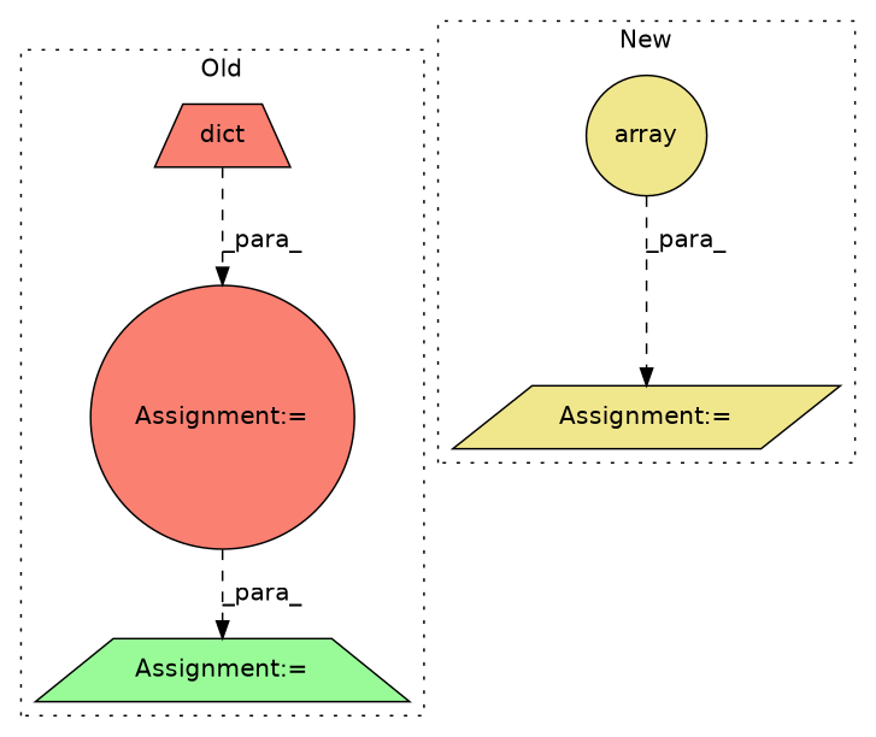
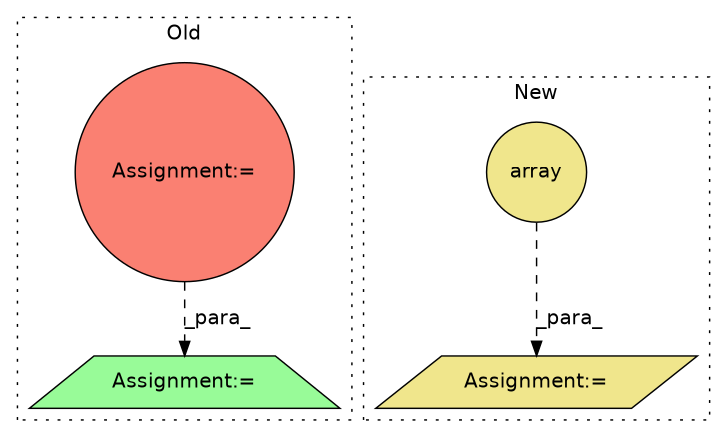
  digraph {
    fontname="DejaVu Sans"
    node [a=7 l=1 shape=trapezium style=filled fillcolor=salmon fontname="DejaVu Sans"]
    edge [style=dashed fontname="DejaVu Sans"]
-   n1 [a=32 l="5,1" label=dict s="1221,1237"]
    n2 [label="Assignment:=" s=1538 fillcolor=palegreen]
    n3 [label="Assignment:=" s=1220 shape=circle]
    n4 [a=32 l="6,1" label=array s="1198,1221" shape=circle fillcolor=khaki]
    n5 [label="Assignment:=" s=1191 shape=parallelogram fillcolor=khaki]
    subgraph cluster_1 {
      label=Old
      style=dotted
-     n1
      n2
      n3
    }
    subgraph cluster_2 {
      label=New
      style=dotted
      n4
      n5
    }
-   n1 -> n3 [label=_para_]
    n3 -> n2 [label=_para_]
    n4 -> n5 [label=_para_]
  }
